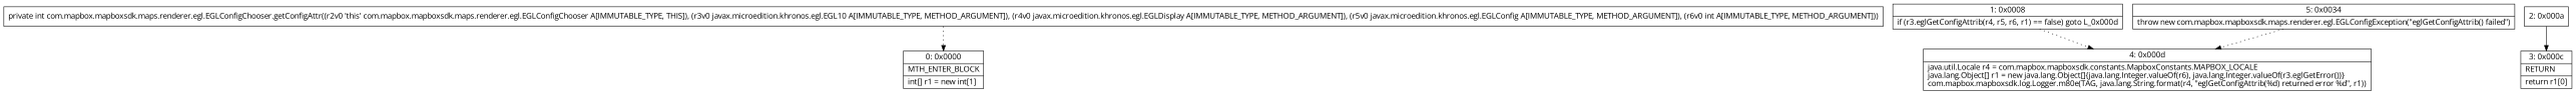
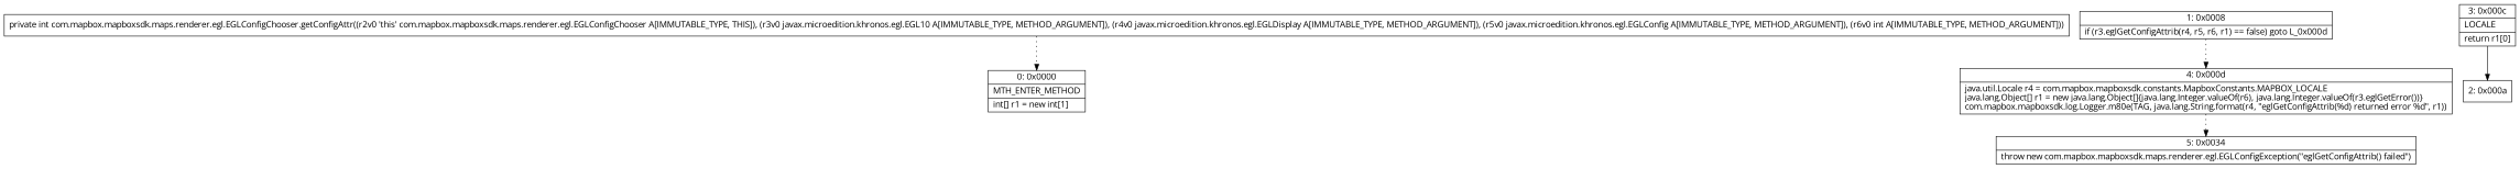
  digraph {
    fontname="Open Sans"
    node [fontname="Open Sans" shape=record]
    edge [fontname="Open Sans" style=dotted]
-   n1 [label="{0\:\ 0x0000|MTH_ENTER_BLOCK\l|int[] r1 = new int[1]\l}"]
+   n1 [label="{0\:\ 0x0000|MTH_ENTER_METHOD\l|int[] r1 = new int[1]\l}"]
    n2 [label="{1\:\ 0x0008|if (r3.eglGetConfigAttrib(r4, r5, r6, r1) == false) goto L_0x000d\l}"]
    n3 [label="{4\:\ 0x000d|java.util.Locale r4 = com.mapbox.mapboxsdk.constants.MapboxConstants.MAPBOX_LOCALE\ljava.lang.Object[] r1 = new java.lang.Object[]\{java.lang.Integer.valueOf(r6), java.lang.Integer.valueOf(r3.eglGetError())\}\lcom.mapbox.mapboxsdk.log.Logger.m80e(TAG, java.lang.String.format(r4, \"eglGetConfigAttrib(%d) returned error %d\", r1))\l}"]
    n4 [label="{2\:\ 0x000a}"]
-   n5 [label="{3\:\ 0x000c|RETURN\l|return r1[0]\l}"]
+   n5 [label="{3\:\ 0x000c|LOCALE\l|return r1[0]\l}"]
    n6 [label="{5\:\ 0x0034|throw new com.mapbox.mapboxsdk.maps.renderer.egl.EGLConfigException(\"eglGetConfigAttrib() failed\")\l}"]
    n7 [label="{private int com.mapbox.mapboxsdk.maps.renderer.egl.EGLConfigChooser.getConfigAttr((r2v0 'this' com.mapbox.mapboxsdk.maps.renderer.egl.EGLConfigChooser A[IMMUTABLE_TYPE, THIS]), (r3v0 javax.microedition.khronos.egl.EGL10 A[IMMUTABLE_TYPE, METHOD_ARGUMENT]), (r4v0 javax.microedition.khronos.egl.EGLDisplay A[IMMUTABLE_TYPE, METHOD_ARGUMENT]), (r5v0 javax.microedition.khronos.egl.EGLConfig A[IMMUTABLE_TYPE, METHOD_ARGUMENT]), (r6v0 int A[IMMUTABLE_TYPE, METHOD_ARGUMENT])) }"]
    n2 -> n3
-   n6 -> n3
-   n4 -> n5 [style=solid]
+   n3 -> n6
+   n5 -> n4 [style=solid]
    n7 -> n1
  }
